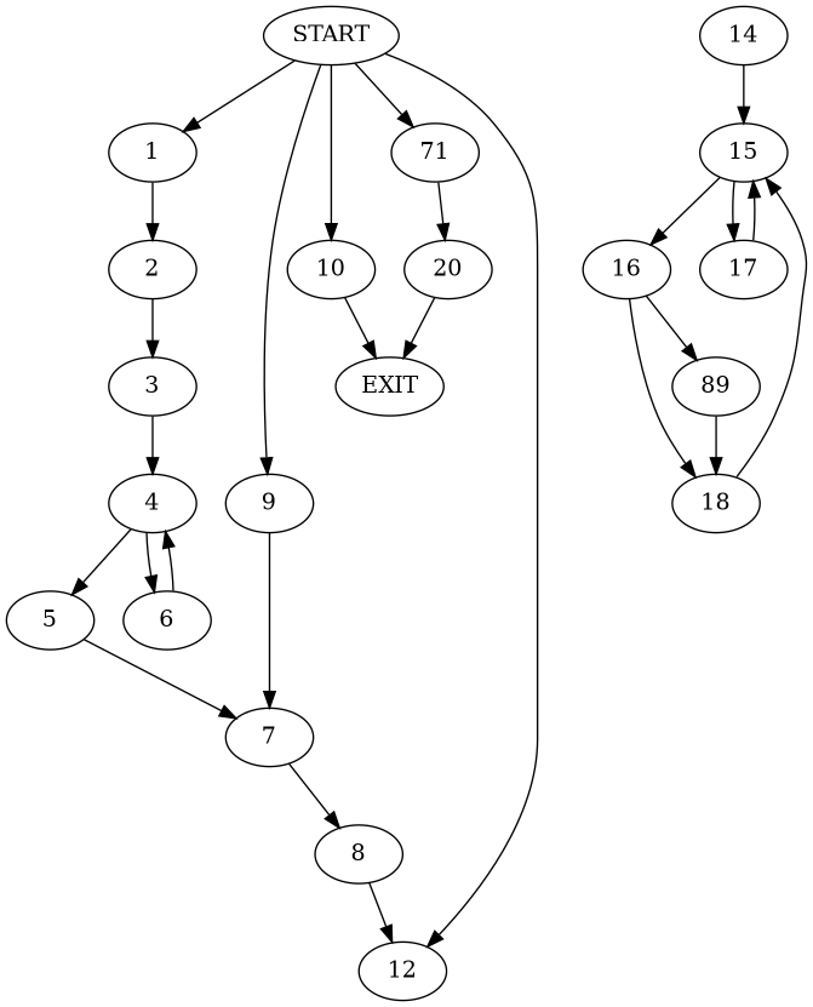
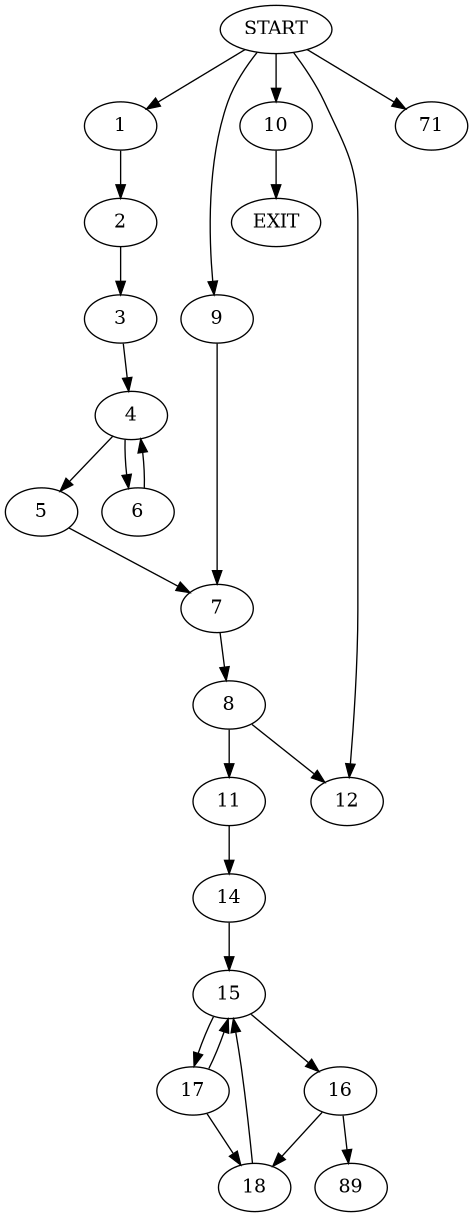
  digraph {
    n1 [label=START]
    1
    9
    10
    12
    n6 [label=71]
    2
    7
    n9 [label=EXIT]
-   20
    3
    4
    5
    6
    8
+   11
    14
    15
    16
    17
    18
    n22 [label=89]
    n1 -> 1
    n1 -> 9
    n1 -> 10
    n1 -> 12
    n1 -> n6
    1 -> 2
    9 -> 7
    10 -> n9
-   n6 -> 20
    2 -> 3
    7 -> 8
-   20 -> n9
    3 -> 4
    4 -> 5
    4 -> 6
    5 -> 7
    6 -> 4
    8 -> 12
+   8 -> 11
+   11 -> 14
    14 -> 15
    15 -> 16
    15 -> 17
    16 -> 18
    16 -> n22
    17 -> 15
    18 -> 15
-   n22 -> 18
+   17 -> 18
  }
